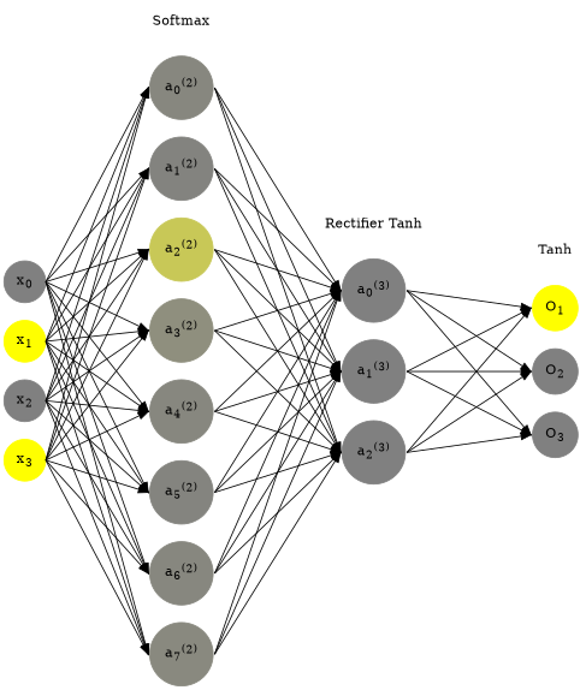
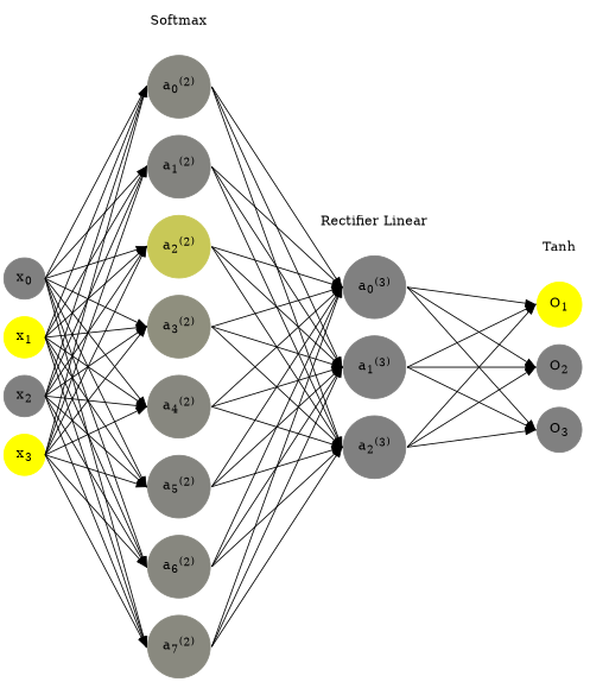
  digraph {
    rankdir=LR
    ranksep=1.4
    splines=false
    node [color="0.1667, 0.0, 0.5" fillcolor="0.1667, 0.0, 0.5" shape=circle style=filled]
    edge [headport=w style=solid tailport=e]
    n1 [label=<x<sub>0</sub>>]
    n2 [color="0.1667, 1.0, 1.0" fillcolor="0.1667, 1.0, 1.0" label=<x<sub>1</sub>>]
    n3 [label=<x<sub>2</sub>>]
    n4 [color="0.1667, 1.0, 1.0" fillcolor="0.1667, 1.0, 1.0" label=<x<sub>3</sub>>]
    n5 [color="0.1667, 0.060075, 0.530038" fillcolor="0.1667, 0.060075, 0.530038" label=<a<sub>0</sub><sup>(2)</sup>>]
    n6 [color="0.1667, 0.029671, 0.514836" fillcolor="0.1667, 0.029671, 0.514836" label=<a<sub>1</sub><sup>(2)</sup>>]
    n7 [color="0.1667, 0.564494, 0.782247" fillcolor="0.1667, 0.564494, 0.782247" label=<a<sub>2</sub><sup>(2)</sup>>]
    n8 [color="0.1667, 0.120626, 0.560313" fillcolor="0.1667, 0.120626, 0.560313" label=<a<sub>3</sub><sup>(2)</sup>>]
    n9 [color="0.1667, 0.056806, 0.528403" fillcolor="0.1667, 0.056806, 0.528403" label=<a<sub>4</sub><sup>(2)</sup>>]
    n10 [color="0.1667, 0.033955, 0.516977" fillcolor="0.1667, 0.033955, 0.516977" label=<a<sub>5</sub><sup>(2)</sup>>]
    n11 [color="0.1667, 0.056313, 0.528156" fillcolor="0.1667, 0.056313, 0.528156" label=<a<sub>6</sub><sup>(2)</sup>>]
    n12 [color="0.1667, 0.078060, 0.539030" fillcolor="0.1667, 0.078060, 0.539030" label=<a<sub>7</sub><sup>(2)</sup>>]
    n13 [color="0.1667, 0.000000, 0.500000" fillcolor="0.1667, 0.000000, 0.500000" label=<a<sub>0</sub><sup>(3)</sup>>]
    n14 [color="0.1667, 0.000000, 0.500000" fillcolor="0.1667, 0.000000, 0.500000" label=<a<sub>1</sub><sup>(3)</sup>>]
    n15 [color="0.1667, 0.000000, 0.500000" fillcolor="0.1667, 0.000000, 0.500000" label=<a<sub>2</sub><sup>(3)</sup>>]
    n16 [color="0.1667, 1.0, 1.0" fillcolor="0.1667, 1.0, 1.0" label=<O<sub>1</sub>>]
    n17 [label=<O<sub>2</sub>>]
    n18 [label=<O<sub>3</sub>>]
    n19 [label=Softmax shape=plaintext color="" fillcolor="" style=""]
-   n20 [label="Rectifier Tanh" shape=plaintext color="" fillcolor="" style=""]
+   n20 [label="Rectifier Linear" shape=plaintext color="" fillcolor="" style=""]
    n21 [label=Tanh shape=plaintext color="" fillcolor="" style=""]
    subgraph sub_1 {
      n1
    }
    subgraph sub_2 {
      n2
    }
    subgraph sub_3 {
      n3
    }
    subgraph sub_4 {
      n4
    }
    subgraph sub_5 {
      n5
    }
    subgraph sub_6 {
      n6
    }
    subgraph sub_7 {
      n7
    }
    subgraph sub_8 {
      n8
    }
    subgraph sub_9 {
      n9
    }
    subgraph sub_10 {
      n10
    }
    subgraph sub_11 {
      n11
    }
    subgraph sub_12 {
      n12
    }
    subgraph sub_13 {
      n13
    }
    subgraph sub_14 {
      n14
    }
    subgraph sub_15 {
      n15
    }
    subgraph sub_16 {
      n16
    }
    subgraph sub_17 {
      n17
    }
    subgraph sub_18 {
      n18
    }
    subgraph sub_19 {
      rank=same
      n1
      n2
      n3
      n4
    }
    subgraph sub_20 {
      rank=same
      n5
      n6
      n7
      n8
      n9
      n10
      n11
      n12
    }
    subgraph sub_21 {
      rank=same
      n13
      n14
      n15
    }
    subgraph sub_22 {
      rank=same
      n16
      n17
      n18
    }
    subgraph sub_23 {
      rank=same
      n5
      n19
    }
    subgraph sub_24 {
      rank=same
      n13
      n20
    }
    subgraph sub_25 {
      rank=same
      n16
      n21
    }
    n1 -> n2 [style=invis]
    n1 -> n5
    n1 -> n6
    n1 -> n7
    n1 -> n8
    n1 -> n9
    n1 -> n10
    n1 -> n11
    n1 -> n12
    n2 -> n3 [style=invis]
    n2 -> n5
    n2 -> n6
    n2 -> n7
    n2 -> n8
    n2 -> n9
    n2 -> n10
    n2 -> n11
    n2 -> n12
    n3 -> n4 [style=invis]
    n3 -> n5
    n3 -> n6
    n3 -> n7
    n3 -> n8
    n3 -> n9
    n3 -> n10
    n3 -> n11
    n3 -> n12
    n4 -> n5
    n4 -> n6
    n4 -> n7
    n4 -> n8
    n4 -> n9
    n4 -> n10
    n4 -> n11
    n4 -> n12
    n5 -> n6 [style=invis]
    n5 -> n13
    n5 -> n14
    n5 -> n15
    n6 -> n7 [style=invis]
    n6 -> n13
    n6 -> n14
    n6 -> n15
    n7 -> n8 [style=invis]
    n7 -> n13
    n7 -> n14
    n7 -> n15
    n8 -> n9 [style=invis]
    n8 -> n13
    n8 -> n14
    n8 -> n15
    n9 -> n10 [style=invis]
    n9 -> n13
    n9 -> n14
    n9 -> n15
    n10 -> n11 [style=invis]
    n10 -> n13
    n10 -> n14
    n10 -> n15
    n11 -> n12 [style=invis]
    n11 -> n13
    n11 -> n14
    n11 -> n15
    n12 -> n13
    n12 -> n14
    n12 -> n15
    n13 -> n14 [style=invis]
    n13 -> n16
    n13 -> n17
    n13 -> n18
    n14 -> n15 [style=invis]
    n14 -> n16
    n14 -> n17
    n14 -> n18
    n15 -> n16
    n15 -> n17
    n15 -> n18
    n16 -> n17 [style=invis]
    n17 -> n18 [style=invis]
    n19 -> n5 [style=invis]
    n20 -> n13 [style=invis]
    n21 -> n16 [style=invis]
  }
